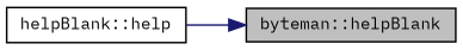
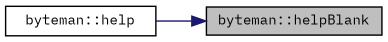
  digraph {
    rankdir=RL
    fontname="IBM Plex Mono"
    node [color=black fontname="IBM Plex Mono" fontsize=10 shape=record style=filled]
    n1 [fillcolor=grey75 fontcolor=black height=0.2 label="byteman::helpBlank" width=0.4]
-   n2 [fillcolor=white height=0.2 label="helpBlank::help" width=0.4]
+   n2 [fillcolor=white height=0.2 label="byteman::help" width=0.4]
    n1 -> n2 [color=midnightblue dir=back fontname="IBM Plex Mono" fontsize=10 labelfontname=Helvetica labelfontsize=10 style=solid]
  }
